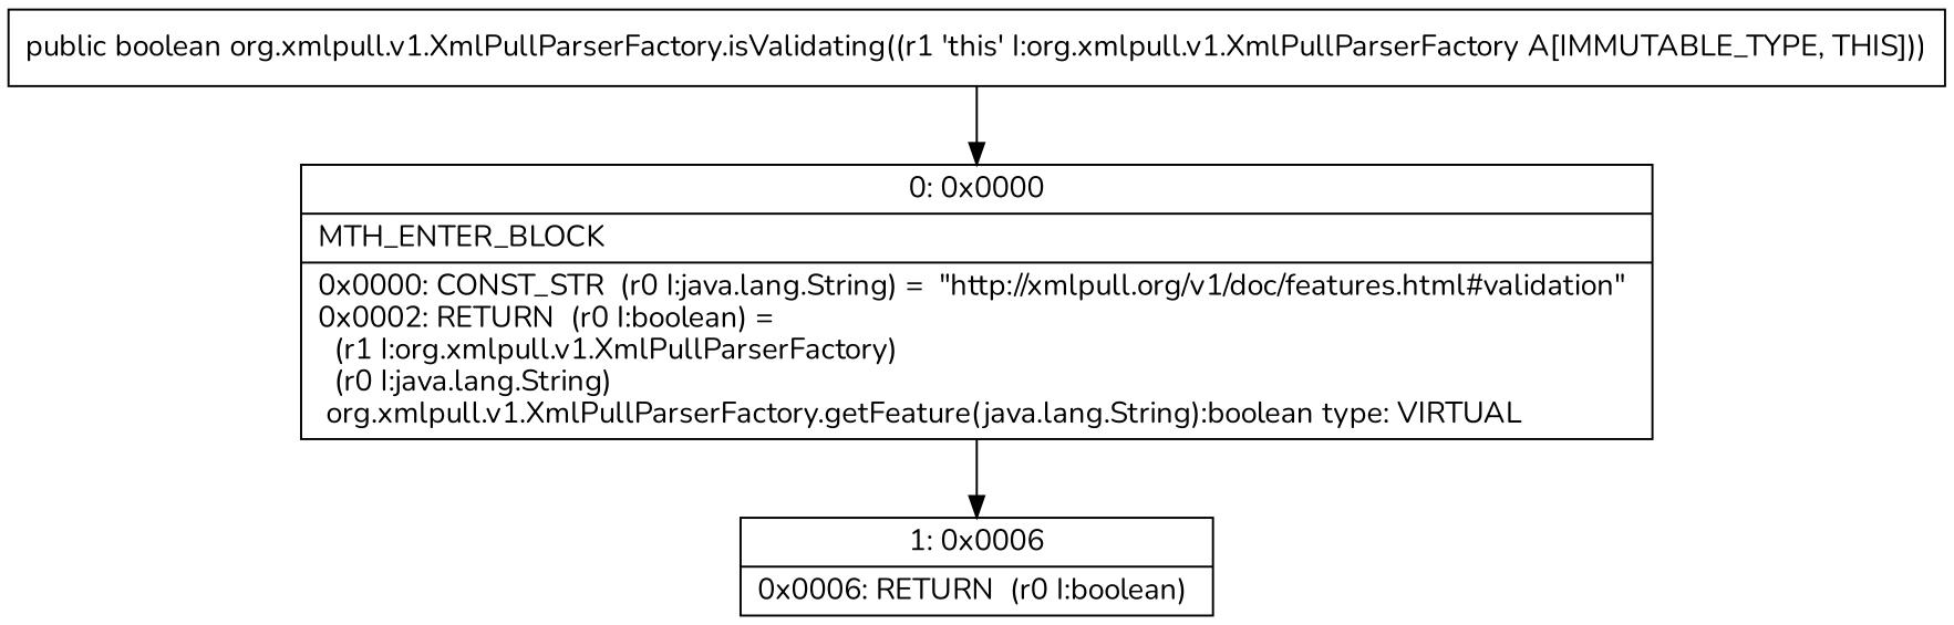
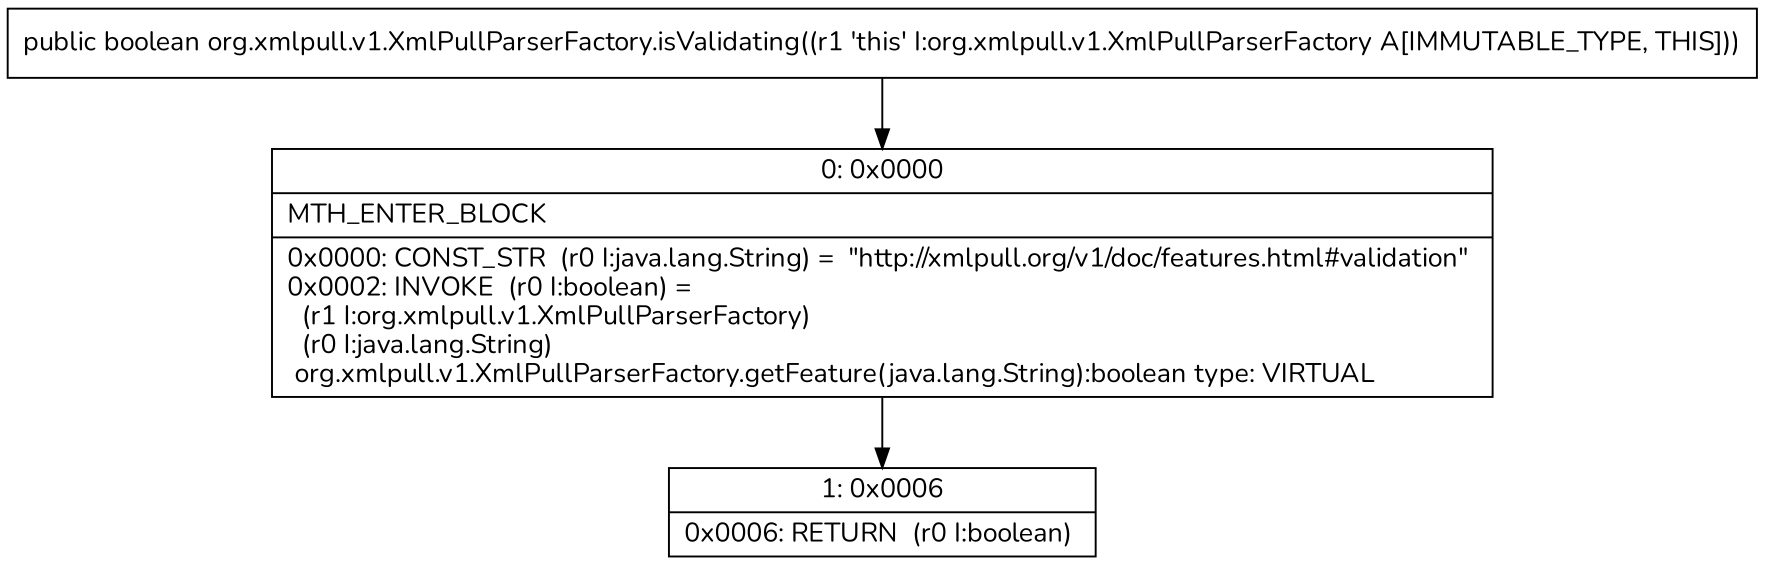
  digraph {
    fontname=Nunito
    node [shape=record fontname=Nunito]
    edge [fontname=Nunito]
-   n1 [label="{0\:\ 0x0000|MTH_ENTER_BLOCK\l|0x0000: CONST_STR  (r0 I:java.lang.String) =  \"http:\/\/xmlpull.org\/v1\/doc\/features.html#validation\" \l0x0002: RETURN  (r0 I:boolean) = \l  (r1 I:org.xmlpull.v1.XmlPullParserFactory)\l  (r0 I:java.lang.String)\l org.xmlpull.v1.XmlPullParserFactory.getFeature(java.lang.String):boolean type: VIRTUAL \l}"]
+   n1 [label="{0\:\ 0x0000|MTH_ENTER_BLOCK\l|0x0000: CONST_STR  (r0 I:java.lang.String) =  \"http:\/\/xmlpull.org\/v1\/doc\/features.html#validation\" \l0x0002: INVOKE  (r0 I:boolean) = \l  (r1 I:org.xmlpull.v1.XmlPullParserFactory)\l  (r0 I:java.lang.String)\l org.xmlpull.v1.XmlPullParserFactory.getFeature(java.lang.String):boolean type: VIRTUAL \l}"]
    n2 [label="{1\:\ 0x0006|0x0006: RETURN  (r0 I:boolean) \l}"]
    n3 [label="{public boolean org.xmlpull.v1.XmlPullParserFactory.isValidating((r1 'this' I:org.xmlpull.v1.XmlPullParserFactory A[IMMUTABLE_TYPE, THIS])) }"]
    n1 -> n2
    n3 -> n1
  }
